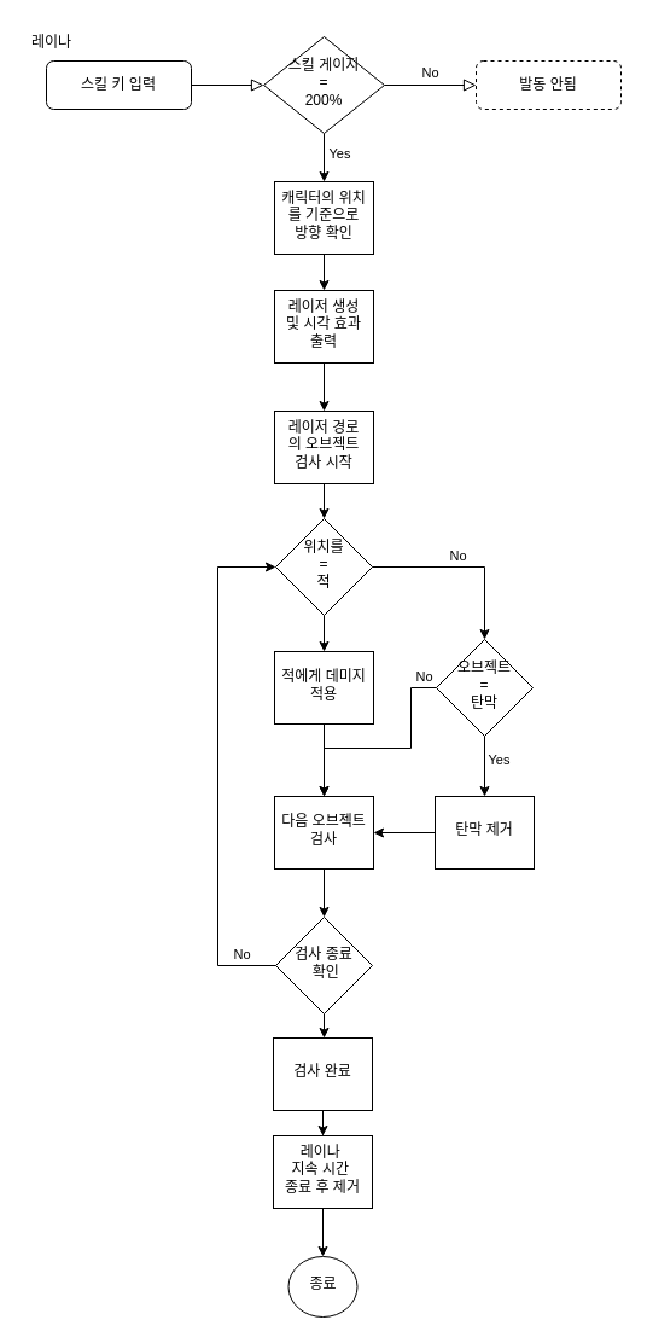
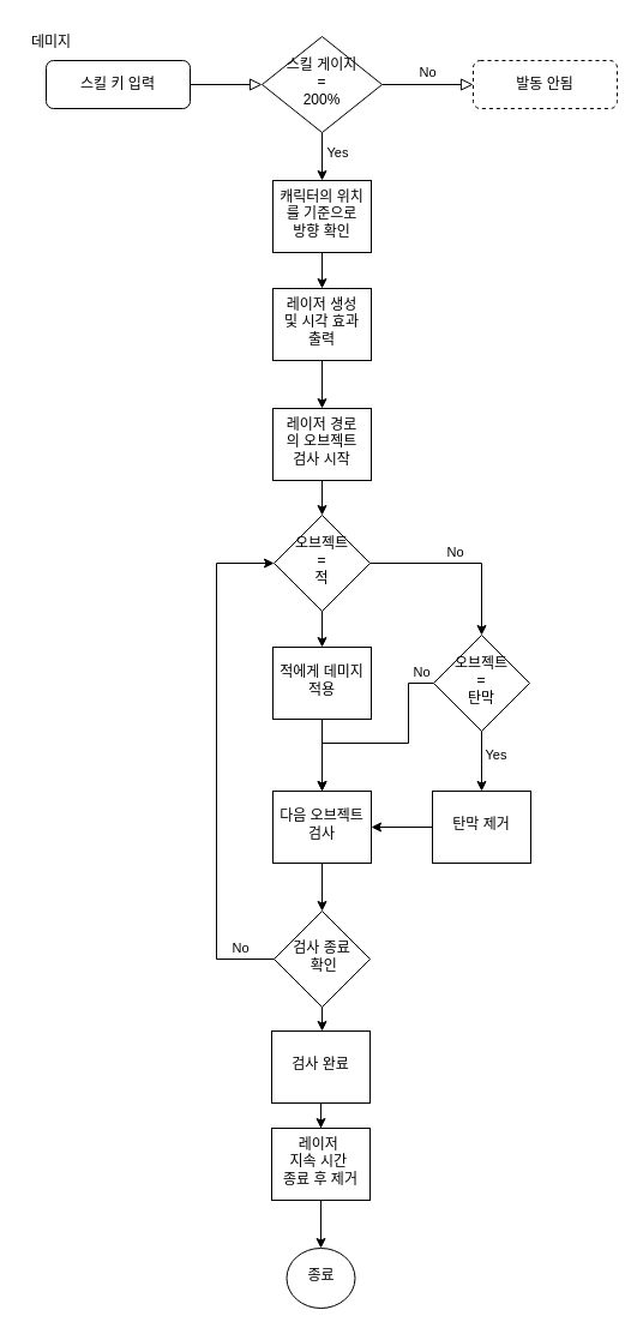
  <mxCell id="0" />
  <mxCell id="1" parent="0" />
  <mxCell id="2" value="" style="rounded=0;html=1;jettySize=auto;orthogonalLoop=1;fontSize=11;endArrow=block;endFill=0;endSize=8;strokeWidth=1;shadow=0;labelBackgroundColor=none;edgeStyle=orthogonalEdgeStyle;" parent="1" source="3" target="7" edge="1"><mxGeometry relative="1" as="geometry" /></mxCell>
  <mxCell id="3" value="스킬 키 입력" style="rounded=1;whiteSpace=wrap;html=1;fontSize=12;glass=0;strokeWidth=1;shadow=0;" parent="1" vertex="1"><mxGeometry x="38" y="50" width="120" height="40" as="geometry" /></mxCell>
  <mxCell id="4" value="No" style="edgeStyle=orthogonalEdgeStyle;rounded=0;html=1;jettySize=auto;orthogonalLoop=1;fontSize=11;endArrow=block;endFill=0;endSize=8;strokeWidth=1;shadow=0;labelBackgroundColor=none;" parent="1" source="7" target="8" edge="1"><mxGeometry y="10" relative="1" as="geometry"><mxPoint as="offset" /></mxGeometry></mxCell>
  <mxCell id="5" value="" style="edgeStyle=orthogonalEdgeStyle;rounded=0;orthogonalLoop=1;jettySize=auto;html=1;" parent="1" source="7" target="10" edge="1"><mxGeometry relative="1" as="geometry" /></mxCell>
  <mxCell id="6" value="Yes" style="edgeLabel;html=1;align=center;verticalAlign=middle;resizable=0;points=[];" parent="5" vertex="1" connectable="0"><mxGeometry x="-0.209" y="2" relative="1" as="geometry"><mxPoint x="10" as="offset" /></mxGeometry></mxCell>
  <mxCell id="7" value="스킬 게이지&lt;div&gt;=&lt;/div&gt;&lt;div&gt;200%&lt;/div&gt;" style="rhombus;whiteSpace=wrap;html=1;shadow=0;fontFamily=Helvetica;fontSize=12;align=center;strokeWidth=1;spacing=6;spacingTop=-4;" parent="1" vertex="1"><mxGeometry x="218" y="30" width="100" height="80" as="geometry" /></mxCell>
  <mxCell id="8" value="발동 안됨" style="rounded=1;whiteSpace=wrap;html=1;fontSize=12;glass=0;strokeWidth=1;shadow=0;dashed=1;" parent="1" vertex="1"><mxGeometry x="394" y="50" width="120" height="40" as="geometry" /></mxCell>
  <mxCell id="9" value="" style="edgeStyle=orthogonalEdgeStyle;rounded=0;orthogonalLoop=1;jettySize=auto;html=1;" parent="1" source="10" target="13" edge="1"><mxGeometry relative="1" as="geometry" /></mxCell>
  <mxCell id="10" value="캐릭터의 위치를 기준으로 방향 확인" style="whiteSpace=wrap;html=1;shadow=0;strokeWidth=1;spacing=6;spacingTop=-4;" parent="1" vertex="1"><mxGeometry x="227" y="150" width="82" height="60" as="geometry" /></mxCell>
- <mxCell id="11" value="레이나" style="text;strokeColor=none;fillColor=none;align=left;verticalAlign=middle;spacingLeft=4;spacingRight=4;overflow=hidden;points=[[0,0.5],[1,0.5]];portConstraint=eastwest;rotatable=0;whiteSpace=wrap;html=1;" parent="1" vertex="1"><mxGeometry x="20" y="20" width="80" height="30" as="geometry" /></mxCell>
+ <mxCell id="11" value="데미지" style="text;strokeColor=none;fillColor=none;align=left;verticalAlign=middle;spacingLeft=4;spacingRight=4;overflow=hidden;points=[[0,0.5],[1,0.5]];portConstraint=eastwest;rotatable=0;whiteSpace=wrap;html=1;" parent="1" vertex="1"><mxGeometry x="20" y="20" width="80" height="30" as="geometry" /></mxCell>
  <mxCell id="12" value="" style="edgeStyle=orthogonalEdgeStyle;rounded=0;orthogonalLoop=1;jettySize=auto;html=1;" parent="1" source="13" target="15" edge="1"><mxGeometry relative="1" as="geometry" /></mxCell>
  <mxCell id="13" value="레이저 생성 및 시각 효과 출력" style="whiteSpace=wrap;html=1;shadow=0;strokeWidth=1;spacing=6;spacingTop=-4;" parent="1" vertex="1"><mxGeometry x="227" y="240" width="82" height="60" as="geometry" /></mxCell>
  <mxCell id="14" value="" style="edgeStyle=orthogonalEdgeStyle;rounded=0;orthogonalLoop=1;jettySize=auto;html=1;" parent="1" source="15" target="19" edge="1"><mxGeometry relative="1" as="geometry" /></mxCell>
  <mxCell id="15" value="레이저 경로 의 오브젝트 검사 시작" style="whiteSpace=wrap;html=1;shadow=0;strokeWidth=1;spacing=6;spacingTop=-4;" parent="1" vertex="1"><mxGeometry x="227" y="340" width="82" height="60" as="geometry" /></mxCell>
  <mxCell id="16" value="" style="edgeStyle=orthogonalEdgeStyle;rounded=0;orthogonalLoop=1;jettySize=auto;html=1;entryX=0.5;entryY=0;entryDx=0;entryDy=0;" parent="1" source="19" target="24" edge="1"><mxGeometry relative="1" as="geometry"><mxPoint x="368" y="469" as="targetPoint" /></mxGeometry></mxCell>
  <mxCell id="17" value="No" style="edgeLabel;html=1;align=center;verticalAlign=middle;resizable=0;points=[];" parent="16" vertex="1" connectable="0"><mxGeometry x="-0.087" y="2" relative="1" as="geometry"><mxPoint y="-8" as="offset" /></mxGeometry></mxCell>
  <mxCell id="18" value="" style="edgeStyle=orthogonalEdgeStyle;rounded=0;orthogonalLoop=1;jettySize=auto;html=1;" parent="1" source="19" target="28" edge="1"><mxGeometry relative="1" as="geometry"><mxPoint x="268" y="599" as="targetPoint" /></mxGeometry></mxCell>
- <mxCell id="19" value="위치를&lt;div&gt;=&lt;/div&gt;&lt;div&gt;적&lt;/div&gt;" style="rhombus;whiteSpace=wrap;html=1;shadow=0;strokeWidth=1;spacing=6;spacingTop=-4;" parent="1" vertex="1"><mxGeometry x="228" y="429" width="80" height="80" as="geometry" /></mxCell>
+ <mxCell id="19" value="오브젝트&lt;div&gt;=&lt;/div&gt;&lt;div&gt;적&lt;/div&gt;" style="rhombus;whiteSpace=wrap;html=1;shadow=0;strokeWidth=1;spacing=6;spacingTop=-4;" parent="1" vertex="1"><mxGeometry x="228" y="429" width="80" height="80" as="geometry" /></mxCell>
  <mxCell id="20" value="" style="edgeStyle=orthogonalEdgeStyle;rounded=0;orthogonalLoop=1;jettySize=auto;html=1;" parent="1" source="24" target="26" edge="1"><mxGeometry relative="1" as="geometry"><mxPoint x="400" y="599" as="targetPoint" /></mxGeometry></mxCell>
  <mxCell id="21" value="Yes" style="edgeLabel;html=1;align=center;verticalAlign=middle;resizable=0;points=[];" parent="20" vertex="1" connectable="0"><mxGeometry x="-0.231" y="2" relative="1" as="geometry"><mxPoint x="9" as="offset" /></mxGeometry></mxCell>
  <mxCell id="22" value="" style="edgeStyle=orthogonalEdgeStyle;rounded=0;orthogonalLoop=1;jettySize=auto;html=1;" parent="1" source="24" target="30" edge="1"><mxGeometry relative="1" as="geometry"><mxPoint x="268" y="629" as="targetPoint" /><Array as="points"><mxPoint x="340" y="569" /><mxPoint x="340" y="619" /><mxPoint x="268" y="619" /></Array></mxGeometry></mxCell>
  <mxCell id="23" value="No" style="edgeLabel;html=1;align=center;verticalAlign=middle;resizable=0;points=[];" parent="22" vertex="1" connectable="0"><mxGeometry x="-0.314" y="-2" relative="1" as="geometry"><mxPoint x="12" y="-52" as="offset" /></mxGeometry></mxCell>
  <mxCell id="24" value="오브젝트&lt;div&gt;=&lt;/div&gt;&lt;div&gt;탄막&lt;/div&gt;" style="rhombus;whiteSpace=wrap;html=1;shadow=0;strokeWidth=1;spacing=6;spacingTop=-4;" parent="1" vertex="1"><mxGeometry x="361" y="529" width="80" height="80" as="geometry" /></mxCell>
  <mxCell id="25" value="" style="edgeStyle=orthogonalEdgeStyle;rounded=0;orthogonalLoop=1;jettySize=auto;html=1;" parent="1" source="26" target="30" edge="1"><mxGeometry relative="1" as="geometry" /></mxCell>
  <mxCell id="26" value="탄막 제거" style="whiteSpace=wrap;html=1;shadow=0;strokeWidth=1;spacing=6;spacingTop=-4;" parent="1" vertex="1"><mxGeometry x="360" y="659" width="82" height="60" as="geometry" /></mxCell>
  <mxCell id="27" value="" style="edgeStyle=orthogonalEdgeStyle;rounded=0;orthogonalLoop=1;jettySize=auto;html=1;" parent="1" source="28" target="30" edge="1"><mxGeometry relative="1" as="geometry" /></mxCell>
  <mxCell id="28" value="적에게 데미지 적용" style="whiteSpace=wrap;html=1;shadow=0;strokeWidth=1;spacing=6;spacingTop=-4;" parent="1" vertex="1"><mxGeometry x="227" y="539" width="82" height="60" as="geometry" /></mxCell>
  <mxCell id="29" value="" style="edgeStyle=orthogonalEdgeStyle;rounded=0;orthogonalLoop=1;jettySize=auto;html=1;" parent="1" source="30" target="32" edge="1"><mxGeometry relative="1" as="geometry"><mxPoint x="268" y="759" as="targetPoint" /></mxGeometry></mxCell>
  <mxCell id="30" value="다음 오브젝트 검사" style="whiteSpace=wrap;html=1;shadow=0;strokeWidth=1;spacing=6;spacingTop=-4;" parent="1" vertex="1"><mxGeometry x="227" y="659" width="82" height="60" as="geometry" /></mxCell>
  <mxCell id="31" value="" style="edgeStyle=orthogonalEdgeStyle;rounded=0;orthogonalLoop=1;jettySize=auto;html=1;" parent="1" source="32" edge="1"><mxGeometry relative="1" as="geometry"><mxPoint x="268.029" y="859" as="targetPoint" /></mxGeometry></mxCell>
  <mxCell id="32" value="검사 종료&lt;div&gt;&amp;nbsp;&lt;span style=&quot;background-color: transparent; color: light-dark(rgb(0, 0, 0), rgb(255, 255, 255));&quot;&gt;확인&lt;/span&gt;&lt;/div&gt;" style="rhombus;whiteSpace=wrap;html=1;shadow=0;strokeWidth=1;spacing=6;spacingTop=-4;" parent="1" vertex="1"><mxGeometry x="228" y="759" width="80" height="80" as="geometry" /></mxCell>
  <mxCell id="33" value="" style="endArrow=classic;html=1;rounded=0;exitX=0;exitY=0.5;exitDx=0;exitDy=0;" parent="1" source="32" target="19" edge="1"><mxGeometry width="50" height="50" relative="1" as="geometry"><mxPoint x="130" y="799" as="sourcePoint" /><mxPoint x="180" y="409" as="targetPoint" /><Array as="points"><mxPoint x="180" y="799" /><mxPoint x="180" y="469" /></Array></mxGeometry></mxCell>
  <mxCell id="34" value="No" style="edgeLabel;html=1;align=center;verticalAlign=middle;resizable=0;points=[];" parent="33" vertex="1" connectable="0"><mxGeometry x="-0.863" y="-2" relative="1" as="geometry"><mxPoint y="-8" as="offset" /></mxGeometry></mxCell>
  <mxCell id="35" value="" style="edgeStyle=orthogonalEdgeStyle;rounded=0;orthogonalLoop=1;jettySize=auto;html=1;" parent="1" source="36" target="38" edge="1"><mxGeometry relative="1" as="geometry" /></mxCell>
  <mxCell id="36" value="검사 완료" style="whiteSpace=wrap;html=1;shadow=0;strokeWidth=1;spacing=6;spacingTop=-4;" parent="1" vertex="1"><mxGeometry x="226" y="859" width="82" height="60" as="geometry" /></mxCell>
  <mxCell id="37" value="" style="edgeStyle=orthogonalEdgeStyle;rounded=0;orthogonalLoop=1;jettySize=auto;html=1;" parent="1" source="38" target="39" edge="1"><mxGeometry relative="1" as="geometry" /></mxCell>
- <mxCell id="38" value="레이나&amp;nbsp;&lt;div&gt;지속 시간&amp;nbsp;&lt;div&gt;종료 후 제거&lt;/div&gt;&lt;/div&gt;" style="whiteSpace=wrap;html=1;shadow=0;strokeWidth=1;spacing=6;spacingTop=-4;" parent="1" vertex="1"><mxGeometry x="226" y="940" width="82" height="60" as="geometry" /></mxCell>
+ <mxCell id="38" value="레이저&amp;nbsp;&lt;div&gt;지속 시간&amp;nbsp;&lt;div&gt;종료 후 제거&lt;/div&gt;&lt;/div&gt;" style="whiteSpace=wrap;html=1;shadow=0;strokeWidth=1;spacing=6;spacingTop=-4;" parent="1" vertex="1"><mxGeometry x="226" y="940" width="82" height="60" as="geometry" /></mxCell>
  <mxCell id="39" value="종료" style="ellipse;whiteSpace=wrap;html=1;shadow=0;strokeWidth=1;spacing=6;spacingTop=-4;" parent="1" vertex="1"><mxGeometry x="238.5" y="1040" width="57" height="50" as="geometry" /></mxCell>
